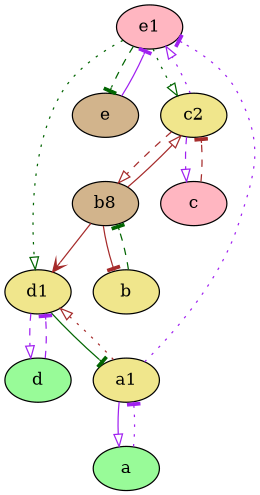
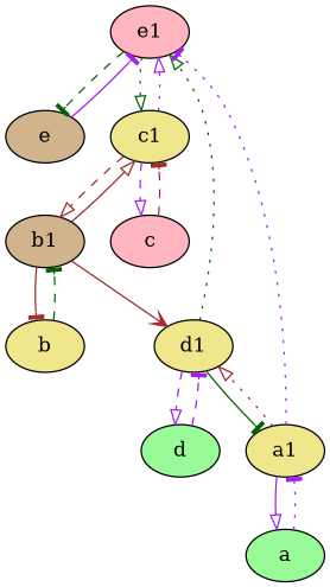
  digraph {
    node [fillcolor=khaki style=filled]
    edge [arrowhead=tee color=purple style=dashed]
    e1 [fillcolor=lightpink]
    d1
    a1
    d [fillcolor=palegreen]
    e [fillcolor=tan]
-   c1 [label=c2]
+   c1
    a [fillcolor=palegreen]
-   b1 [fillcolor=tan label=b8]
+   b1 [fillcolor=tan]
    b
    c [fillcolor=lightpink]
    e1 -> e [color=darkgreen]
    e1 -> c1 [arrowhead=onormal color=darkgreen style=dotted]
-   e1 -> d1 [arrowhead=onormal color=darkgreen style=dotted]
+   d1 -> e1 [arrowhead=onormal color=darkgreen style=dotted]
    d1 -> a1 [color=darkgreen style=solid]
    d1 -> d [arrowhead=onormal]
    a1 -> e1 [style=dotted]
    a1 -> d1 [arrowhead=onormal color=brown style=dotted]
    a1 -> a [arrowhead=onormal style=solid]
    d -> d1
    e -> e1 [style=solid]
    c1 -> e1 [arrowhead=onormal style=dotted]
    c1 -> b1 [arrowhead=onormal color=brown]
    c1 -> c [arrowhead=onormal]
    a -> a1 [style=dotted]
    b1 -> d1 [arrowhead=vee color=brown style=solid]
    b1 -> c1 [arrowhead=onormal color=brown style=solid]
    b1 -> b [color=brown style=solid]
    b -> b1 [color=darkgreen]
    c -> c1 [color=brown]
  }
